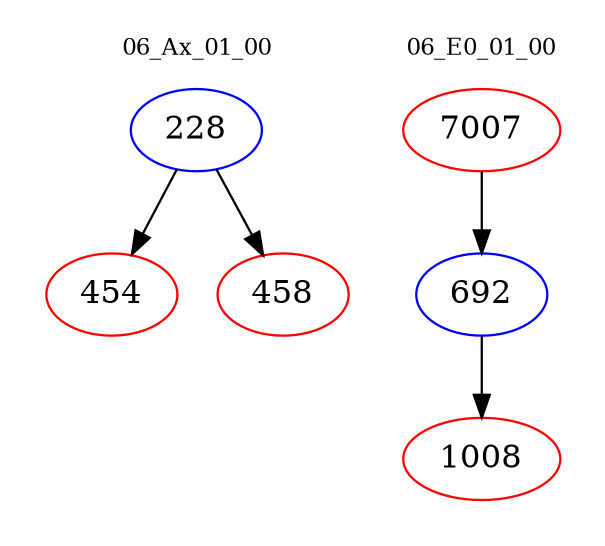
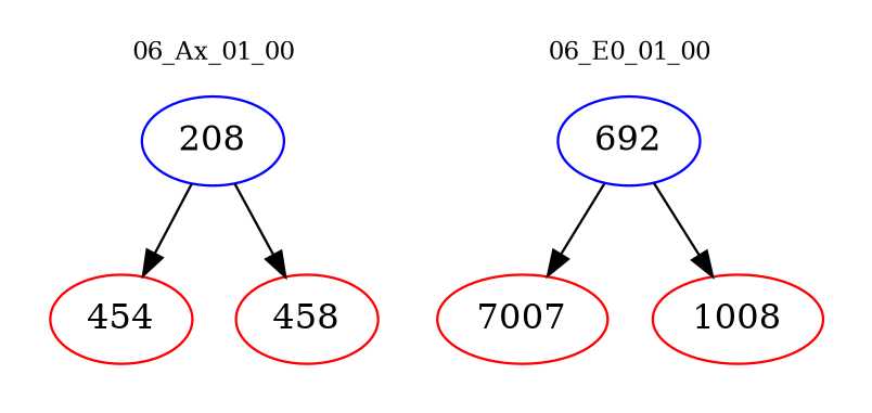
  digraph {
    node [color=red]
    edge [color=black]
-   n1 [color=blue label=228]
+   n1 [color=blue label=208]
    n2 [label=454]
    n3 [label=458]
    n4 [color=blue label=692]
    n5 [label=7007]
    n6 [label=1008]
    subgraph cluster_1 {
      color=white
      fontsize=10
      label="06_Ax_01_00"
      n1
      n2
      n3
    }
    subgraph cluster_2 {
      color=white
      fontsize=10
      label="06_E0_01_00"
      n4
      n5
      n6
    }
    n1 -> n2
    n1 -> n3
-   n5 -> n4
+   n4 -> n5
    n4 -> n6
  }
